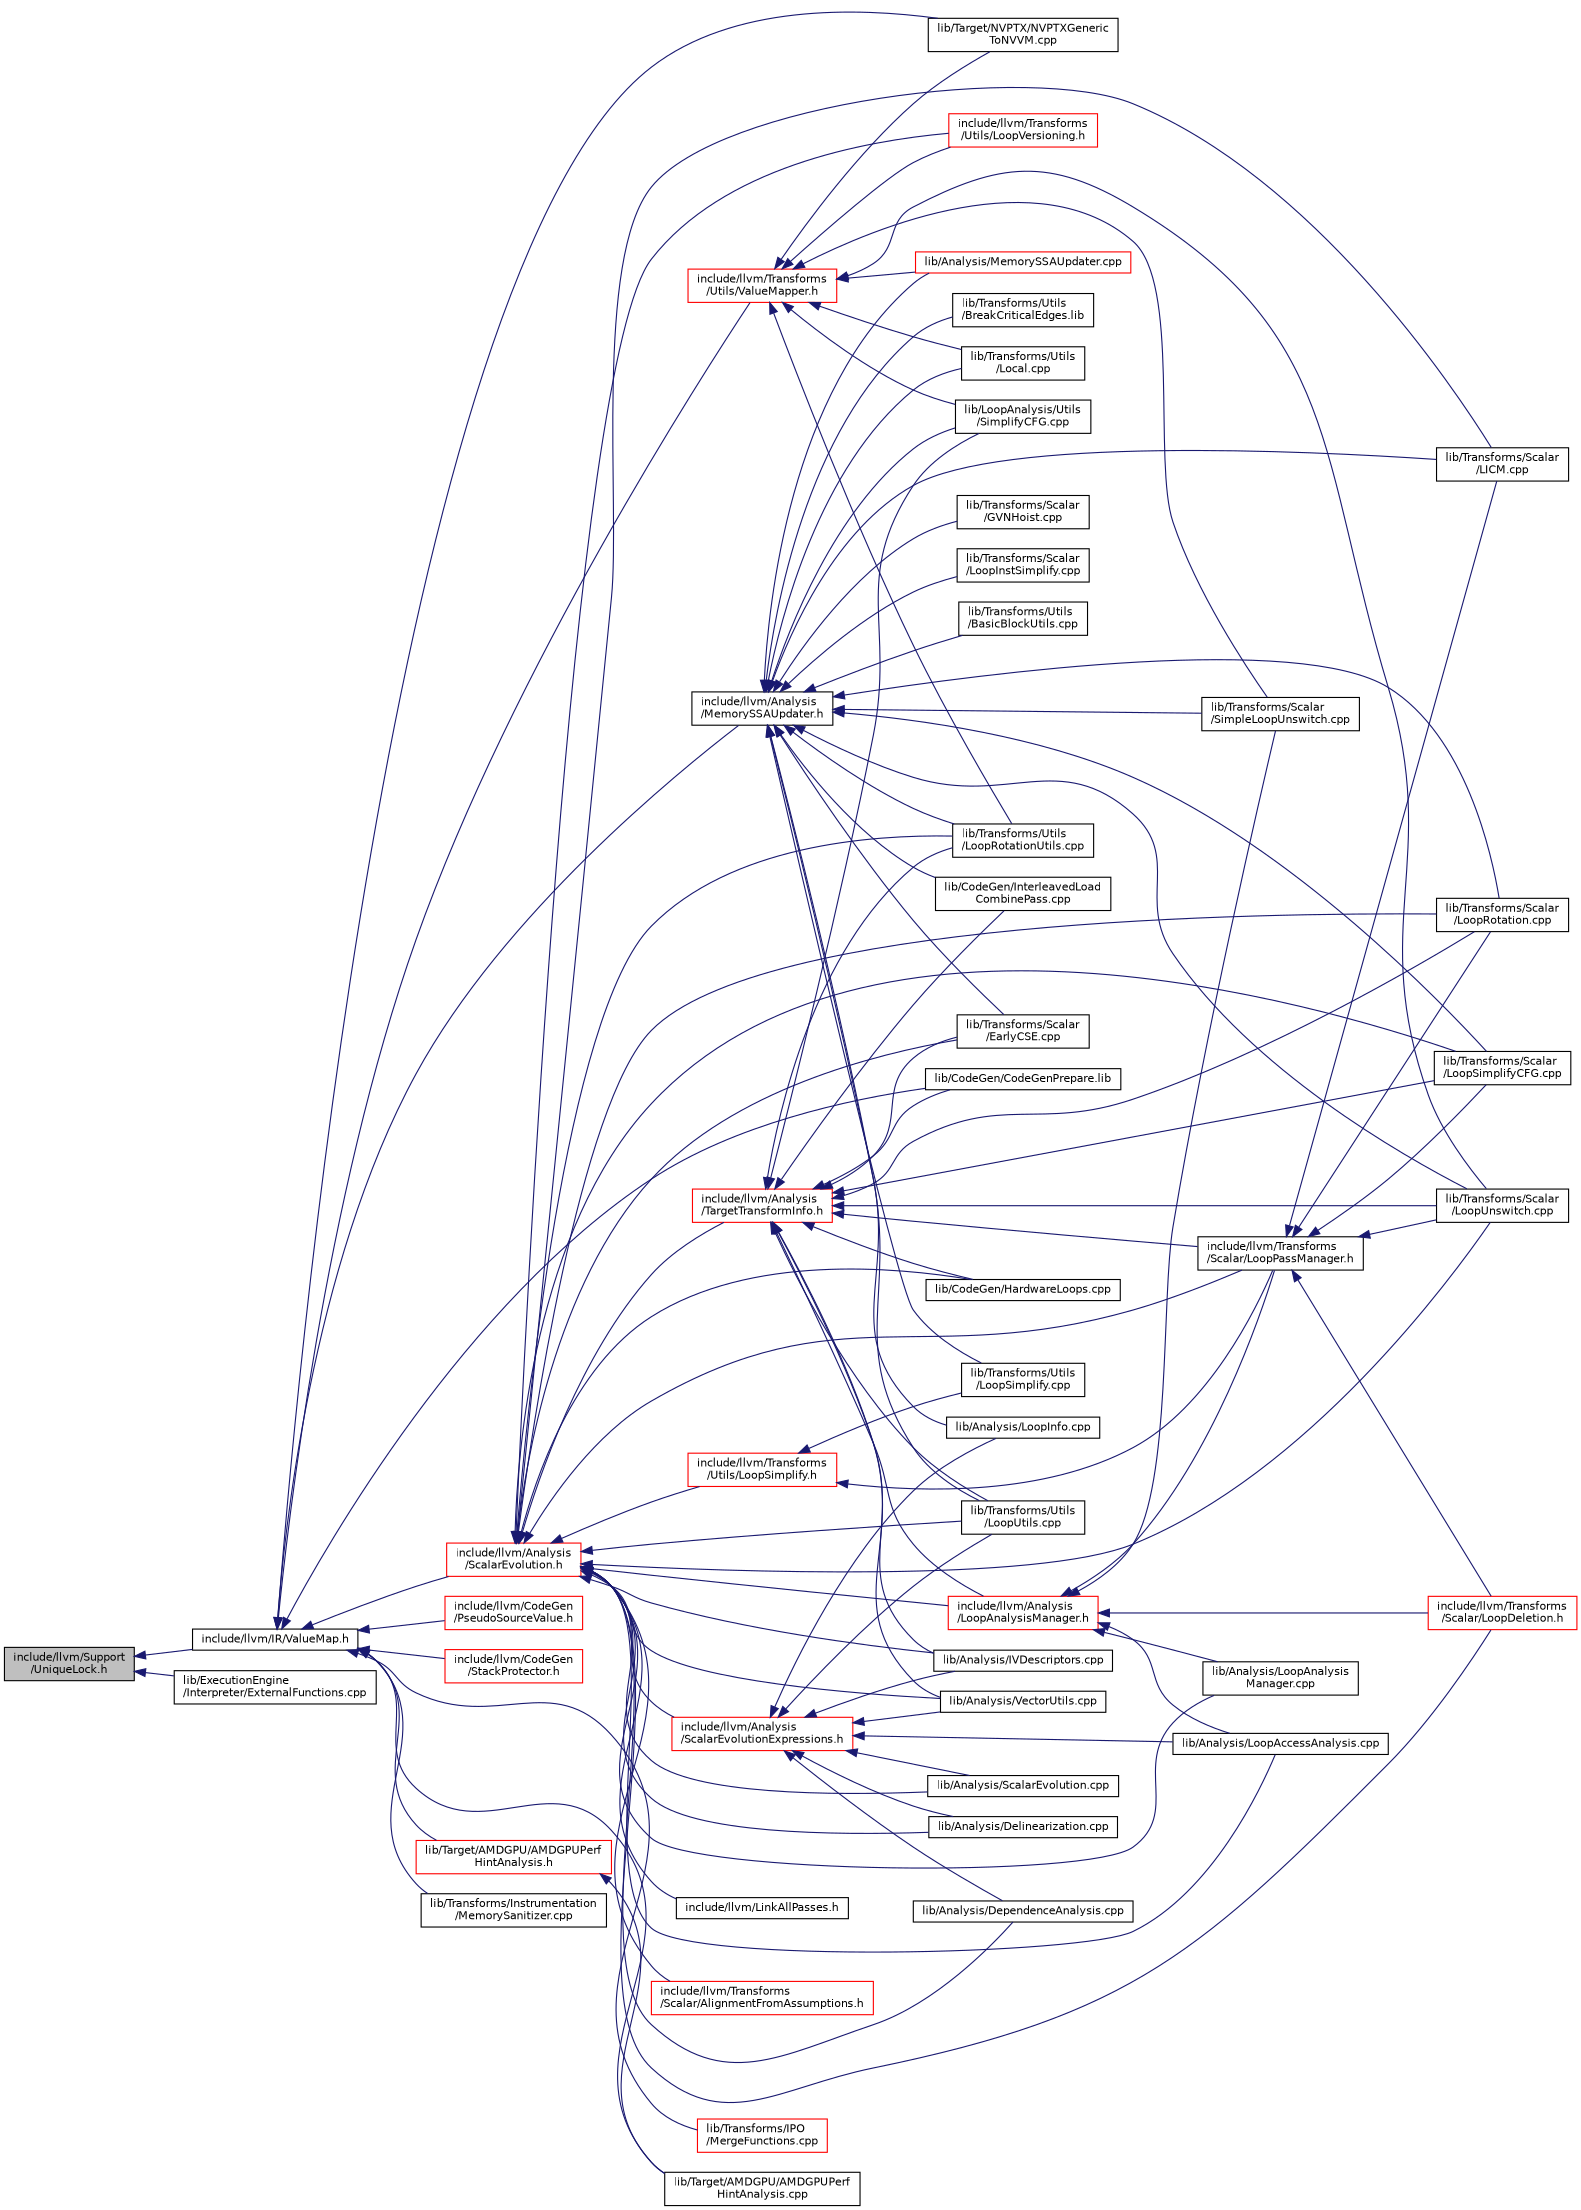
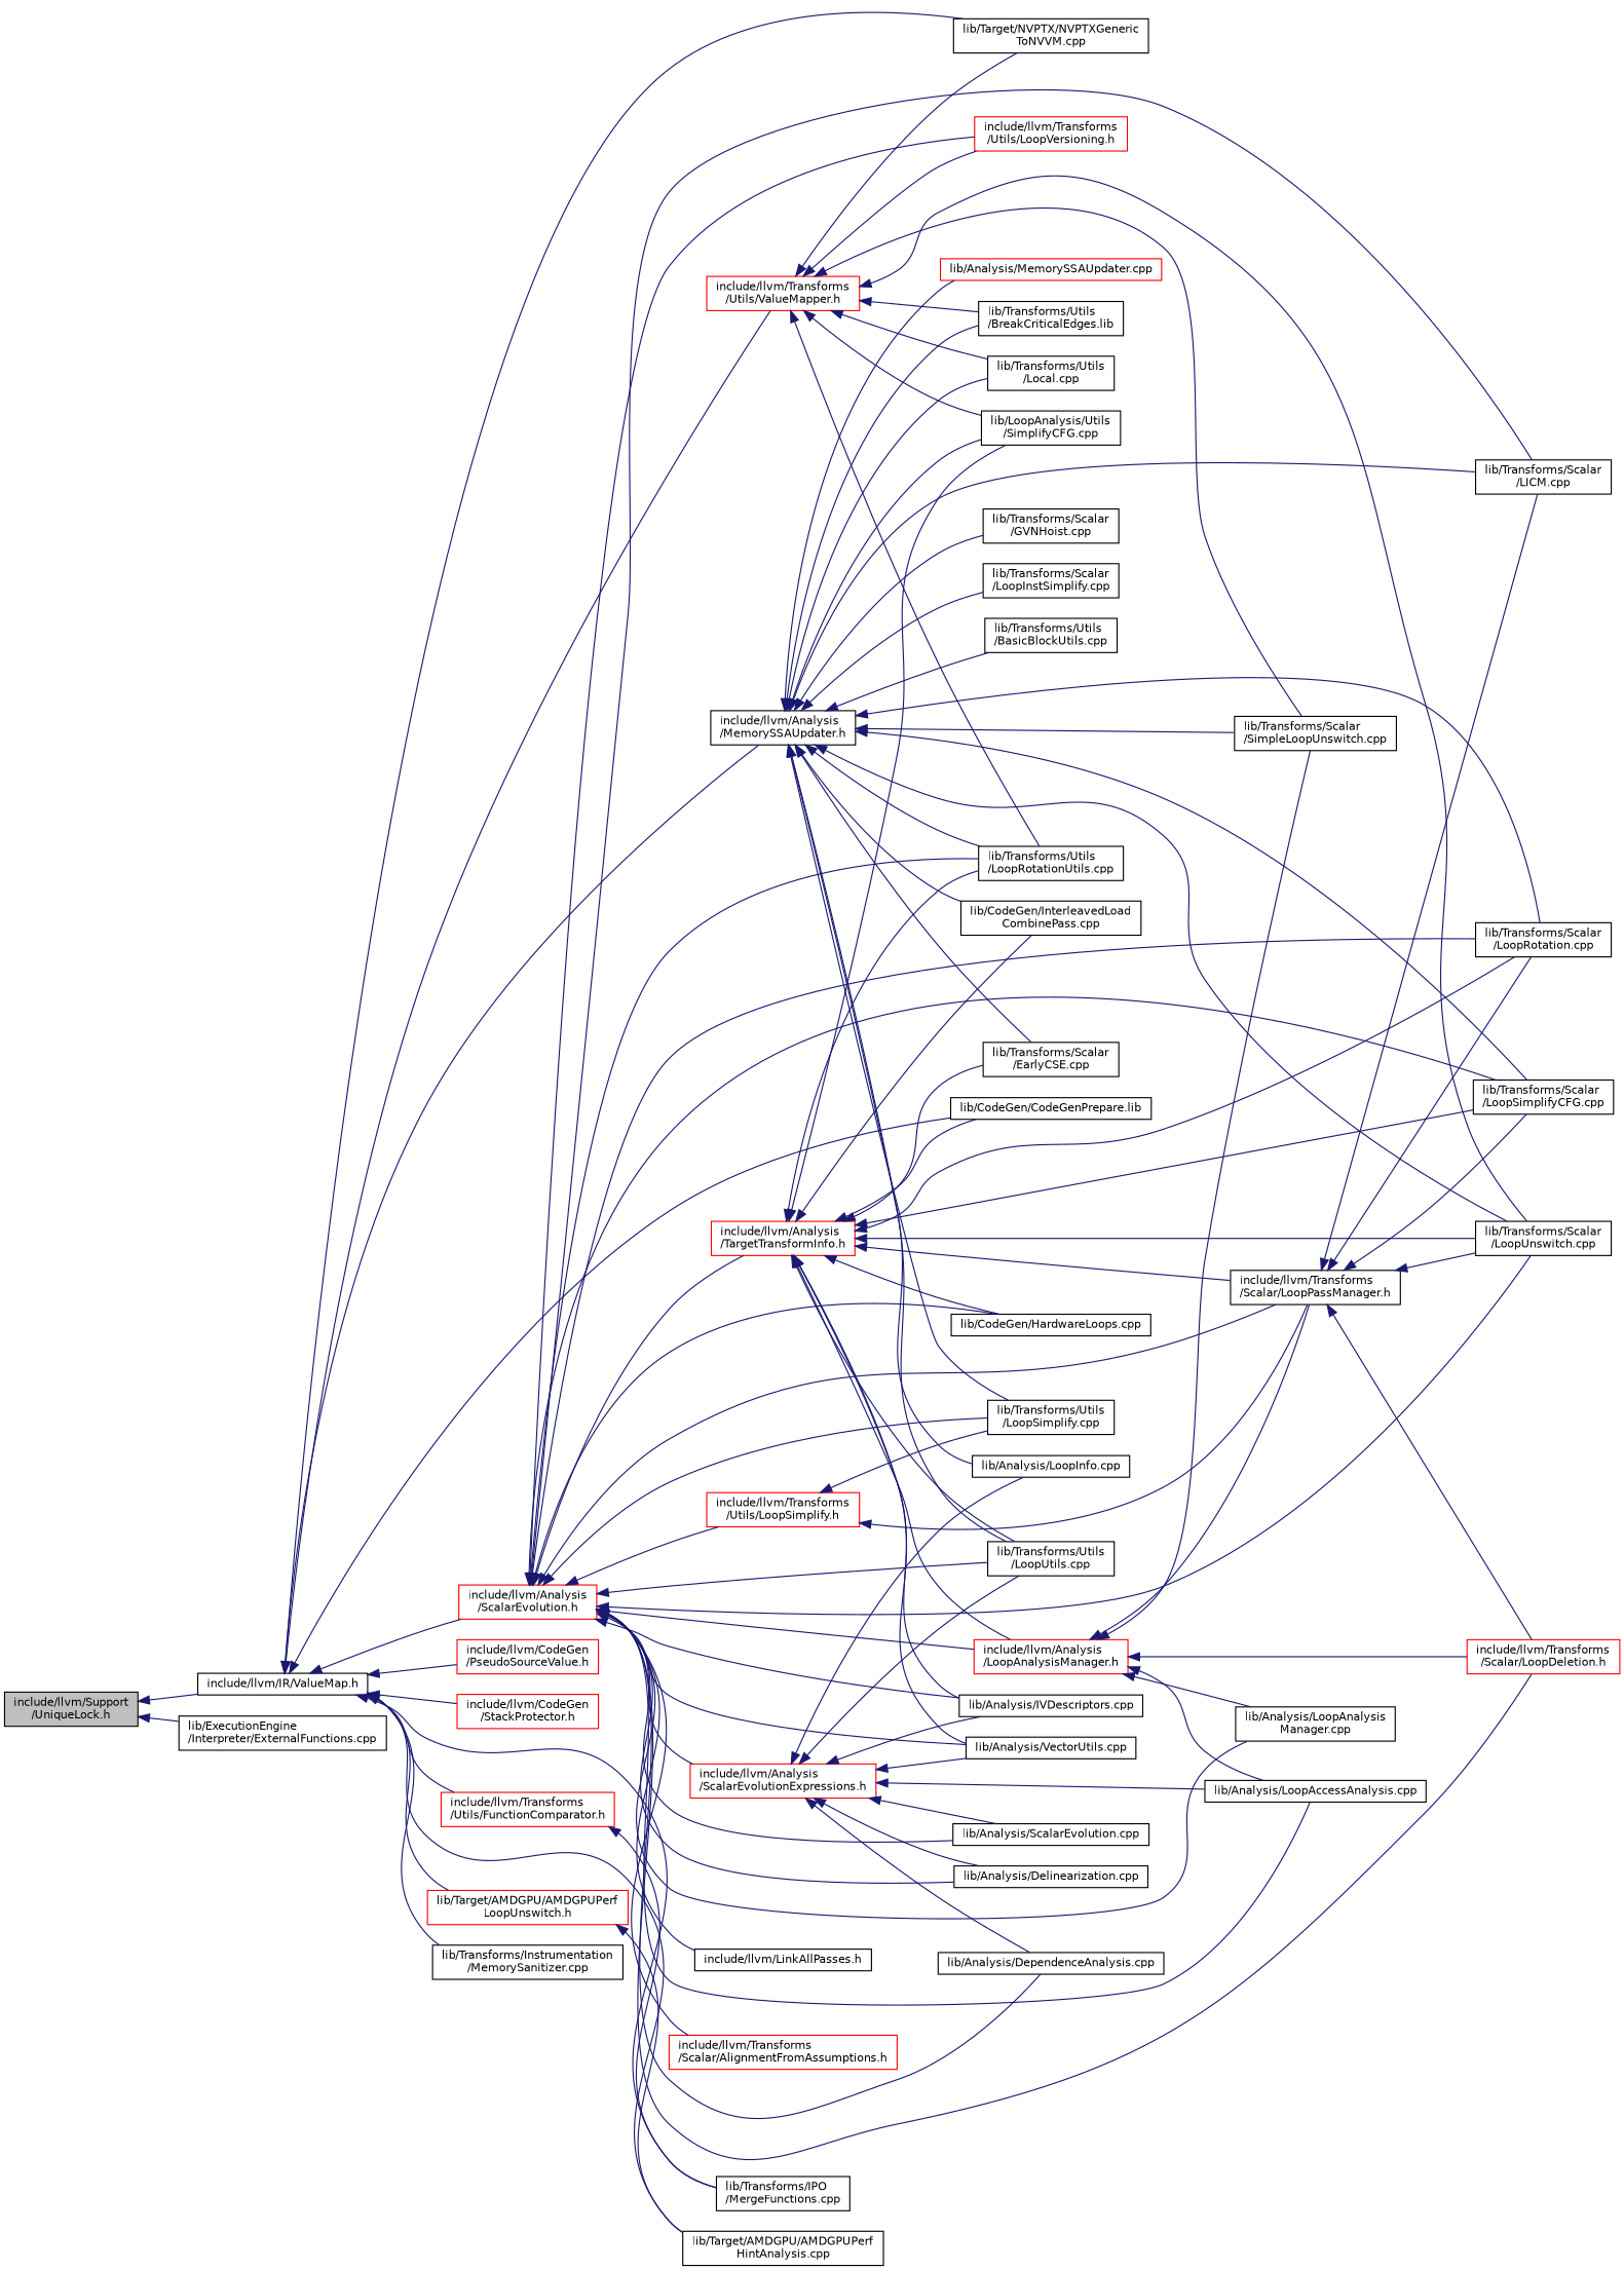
  digraph {
    rankdir=LR
    node [color=black fontname=Helvetica fontsize=10 shape=box]
    edge [color=midnightblue dir=back fontname=Helvetica fontsize=10 labelfontname=Helvetica labelfontsize=10 style=solid]
    n1 [fillcolor=grey75 fontcolor=black height=0.2 label="include/llvm/Support\l/UniqueLock.h" style=filled width=0.4]
    n2 [height=0.2 label="include/llvm/IR/ValueMap.h" width=0.4]
    n3 [height=0.2 label="lib/ExecutionEngine\l/Interpreter/ExternalFunctions.cpp" width=0.4]
    n4 [height=0.2 label="include/llvm/Analysis\l/MemorySSAUpdater.h" width=0.4]
    n5 [color=red height=0.2 label="include/llvm/Analysis\l/ScalarEvolution.h" width=0.4]
    n6 [height=0.2 label="lib/CodeGen/CodeGenPrepare.lib" width=0.4]
    n7 [color=red height=0.2 label="include/llvm/CodeGen\l/PseudoSourceValue.h" width=0.4]
    n8 [color=red height=0.2 label="include/llvm/CodeGen\l/StackProtector.h" width=0.4]
-   n10 [color=red height=0.2 label="lib/Transforms/IPO\l/MergeFunctions.cpp" width=0.4]
+   n9 [color=red height=0.2 label="include/llvm/Transforms\l/Utils/FunctionComparator.h" width=0.4]
+   n10 [height=0.2 label="lib/Transforms/IPO\l/MergeFunctions.cpp" width=0.4]
    n11 [color=red height=0.2 label="include/llvm/Transforms\l/Utils/ValueMapper.h" width=0.4]
    n12 [height=0.2 label="lib/Target/NVPTX/NVPTXGeneric\lToNVVM.cpp" width=0.4]
    n13 [height=0.2 label="lib/Target/AMDGPU/AMDGPUPerf\lHintAnalysis.cpp" width=0.4]
-   n14 [color=red height=0.2 label="lib/Target/AMDGPU/AMDGPUPerf\lHintAnalysis.h" width=0.4]
+   n14 [color=red height=0.2 label="lib/Target/AMDGPU/AMDGPUPerf\lLoopUnswitch.h" width=0.4]
    n15 [height=0.2 label="lib/Transforms/Instrumentation\l/MemorySanitizer.cpp" width=0.4]
    n16 [height=0.2 label="lib/Analysis/LoopInfo.cpp" width=0.4]
    n17 [color=red height=0.2 label="lib/Analysis/MemorySSAUpdater.cpp" width=0.4]
    n18 [height=0.2 label="lib/CodeGen/InterleavedLoad\lCombinePass.cpp" width=0.4]
    n19 [height=0.2 label="lib/Transforms/Scalar\l/EarlyCSE.cpp" width=0.4]
    n20 [height=0.2 label="lib/Transforms/Scalar\l/GVNHoist.cpp" width=0.4]
    n21 [height=0.2 label="lib/Transforms/Scalar\l/LICM.cpp" width=0.4]
    n22 [height=0.2 label="lib/Transforms/Scalar\l/LoopInstSimplify.cpp" width=0.4]
    n23 [height=0.2 label="lib/Transforms/Scalar\l/LoopRotation.cpp" width=0.4]
    n24 [height=0.2 label="lib/Transforms/Scalar\l/LoopSimplifyCFG.cpp" width=0.4]
    n25 [height=0.2 label="lib/Transforms/Scalar\l/LoopUnswitch.cpp" width=0.4]
    n26 [height=0.2 label="lib/Transforms/Scalar\l/SimpleLoopUnswitch.cpp" width=0.4]
    n27 [height=0.2 label="lib/Transforms/Utils\l/BasicBlockUtils.cpp" width=0.4]
    n28 [height=0.2 label="lib/Transforms/Utils\l/BreakCriticalEdges.lib" width=0.4]
    n29 [height=0.2 label="lib/Transforms/Utils\l/Local.cpp" width=0.4]
    n30 [height=0.2 label="lib/Transforms/Utils\l/LoopRotationUtils.cpp" width=0.4]
    n31 [height=0.2 label="lib/Transforms/Utils\l/LoopSimplify.cpp" width=0.4]
    n32 [height=0.2 label="lib/Transforms/Utils\l/LoopUtils.cpp" width=0.4]
    n33 [height=0.2 label="lib/LoopAnalysis/Utils\l/SimplifyCFG.cpp" width=0.4]
    n34 [color=red height=0.2 label="include/llvm/Analysis\l/LoopAnalysisManager.h" width=0.4]
    n35 [color=red height=0.2 label="include/llvm/Transforms\l/Scalar/LoopDeletion.h" width=0.4]
    n36 [height=0.2 label="include/llvm/Transforms\l/Scalar/LoopPassManager.h" width=0.4]
    n37 [height=0.2 label="lib/Analysis/LoopAccessAnalysis.cpp" width=0.4]
    n38 [height=0.2 label="lib/Analysis/LoopAnalysis\lManager.cpp" width=0.4]
    n39 [color=red height=0.2 label="include/llvm/Analysis\l/ScalarEvolutionExpressions.h" width=0.4]
    n40 [height=0.2 label="lib/Analysis/Delinearization.cpp" width=0.4]
    n41 [height=0.2 label="lib/Analysis/DependenceAnalysis.cpp" width=0.4]
    n42 [height=0.2 label="lib/Analysis/IVDescriptors.cpp" width=0.4]
    n43 [height=0.2 label="lib/Analysis/ScalarEvolution.cpp" width=0.4]
    n44 [height=0.2 label="lib/Analysis/VectorUtils.cpp" width=0.4]
    n45 [color=red height=0.2 label="include/llvm/Analysis\l/TargetTransformInfo.h" width=0.4]
    n46 [height=0.2 label="lib/CodeGen/HardwareLoops.cpp" width=0.4]
    n47 [height=0.2 label="include/llvm/LinkAllPasses.h" width=0.4]
    n48 [color=red height=0.2 label="include/llvm/Transforms\l/Scalar/AlignmentFromAssumptions.h" width=0.4]
    n49 [color=red height=0.2 label="include/llvm/Transforms\l/Utils/LoopSimplify.h" width=0.4]
    n50 [color=red height=0.2 label="include/llvm/Transforms\l/Utils/LoopVersioning.h" width=0.4]
    n1 -> n2
    n1 -> n3
    n2 -> n4
    n2 -> n5
    n2 -> n6
    n2 -> n7
    n2 -> n8
+   n2 -> n9
    n2 -> n10
    n2 -> n11
    n2 -> n12
    n2 -> n13
    n2 -> n14
    n2 -> n15
    n4 -> n16
    n4 -> n17
    n4 -> n18
    n4 -> n19
    n4 -> n20
    n4 -> n21
    n4 -> n22
    n4 -> n23
    n4 -> n24
    n4 -> n25
    n4 -> n26
    n4 -> n27
    n4 -> n28
    n4 -> n29
    n4 -> n30
    n4 -> n31
    n4 -> n32
    n4 -> n33
    n5 -> n21
    n5 -> n23
    n5 -> n24
    n5 -> n25
    n5 -> n30
-   n5 -> n19
+   n5 -> n31
    n5 -> n32
    n5 -> n34
    n5 -> n35
    n5 -> n36
    n5 -> n37
    n5 -> n38
    n5 -> n39
    n5 -> n40
    n5 -> n41
    n5 -> n42
    n5 -> n43
    n5 -> n44
    n5 -> n45
    n5 -> n46
    n5 -> n47
    n5 -> n48
    n5 -> n49
    n5 -> n50
+   n9 -> n10
    n11 -> n12
    n11 -> n25
    n11 -> n26
-   n11 -> n17
+   n11 -> n28
    n11 -> n29
    n11 -> n30
    n11 -> n33
    n11 -> n50
    n14 -> n13
    n34 -> n26
    n34 -> n35
    n34 -> n36
    n34 -> n37
    n34 -> n38
    n36 -> n21
    n36 -> n23
    n36 -> n24
    n36 -> n25
    n36 -> n35
    n39 -> n16
    n39 -> n32
    n39 -> n37
    n39 -> n40
    n39 -> n41
    n39 -> n42
    n39 -> n43
    n39 -> n44
    n45 -> n6
    n45 -> n18
    n45 -> n19
    n45 -> n23
    n45 -> n24
    n45 -> n25
    n45 -> n30
    n45 -> n32
    n45 -> n33
    n45 -> n34
    n45 -> n36
    n45 -> n42
    n45 -> n44
    n45 -> n46
    n49 -> n31
    n49 -> n36
  }
